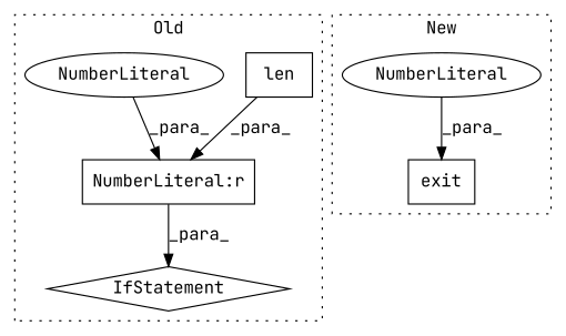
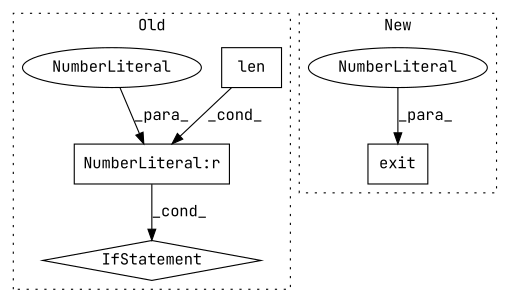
  digraph {
    fontname="JetBrains Mono"
    node [a=32 fontname="JetBrains Mono" l=1 shape=box]
    edge [fontname="JetBrains Mono"]
    n1 [l="4,1" label=len s="3371,3390"]
    n2 [a=25 l="4,2" label=IfStatement s="3367,3396" shape=diamond]
    n3 [a=27 l=4 label="NumberLiteral:r" s=3391]
    n4 [a=34 label=NumberLiteral s=3395 shape=ellipse]
    n5 [l="5,1" label=exit s="3137,3143"]
    n6 [a=34 label=NumberLiteral s=3142 shape=ellipse]
    subgraph cluster_1 {
      label=Old
      style=dotted
      n1
      n2
      n3
      n4
    }
    subgraph cluster_2 {
      label=New
      style=dotted
      n5
      n6
    }
-   n1 -> n3 [label=_para_]
-   n3 -> n2 [label=_para_]
+   n1 -> n3 [label=_cond_]
+   n3 -> n2 [label=_cond_]
    n4 -> n3 [label=_para_]
    n6 -> n5 [label=_para_]
  }
